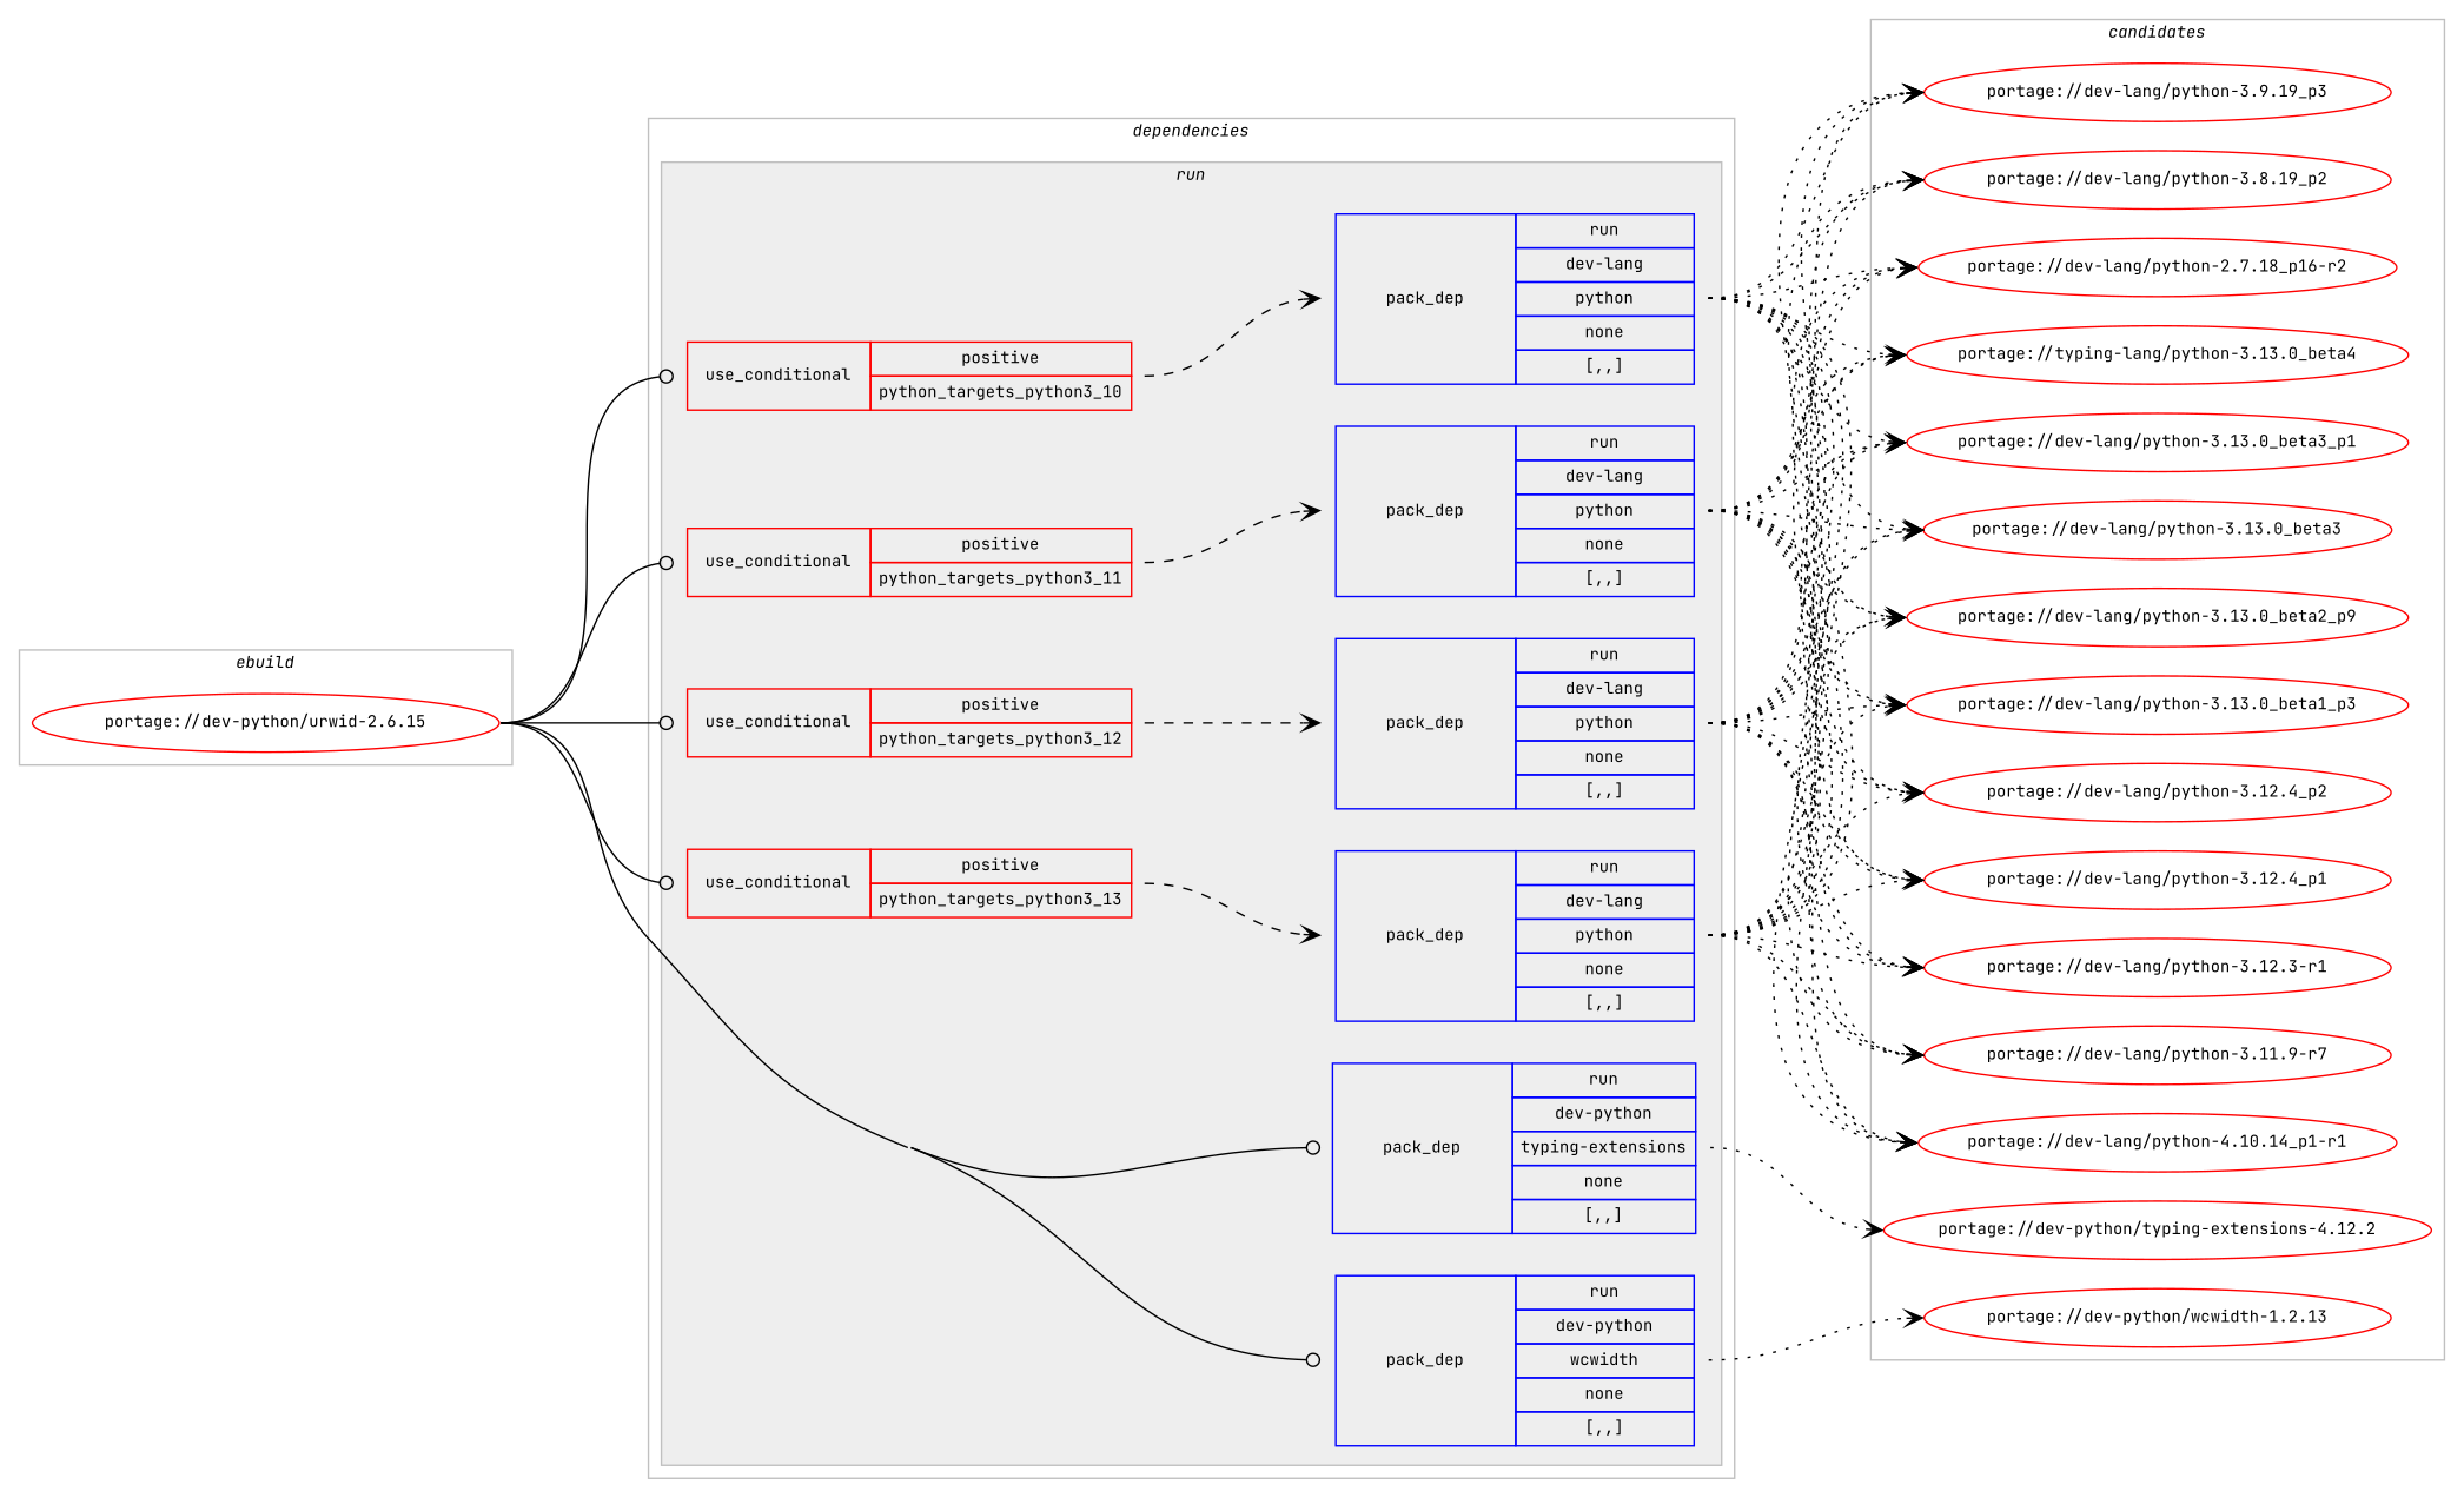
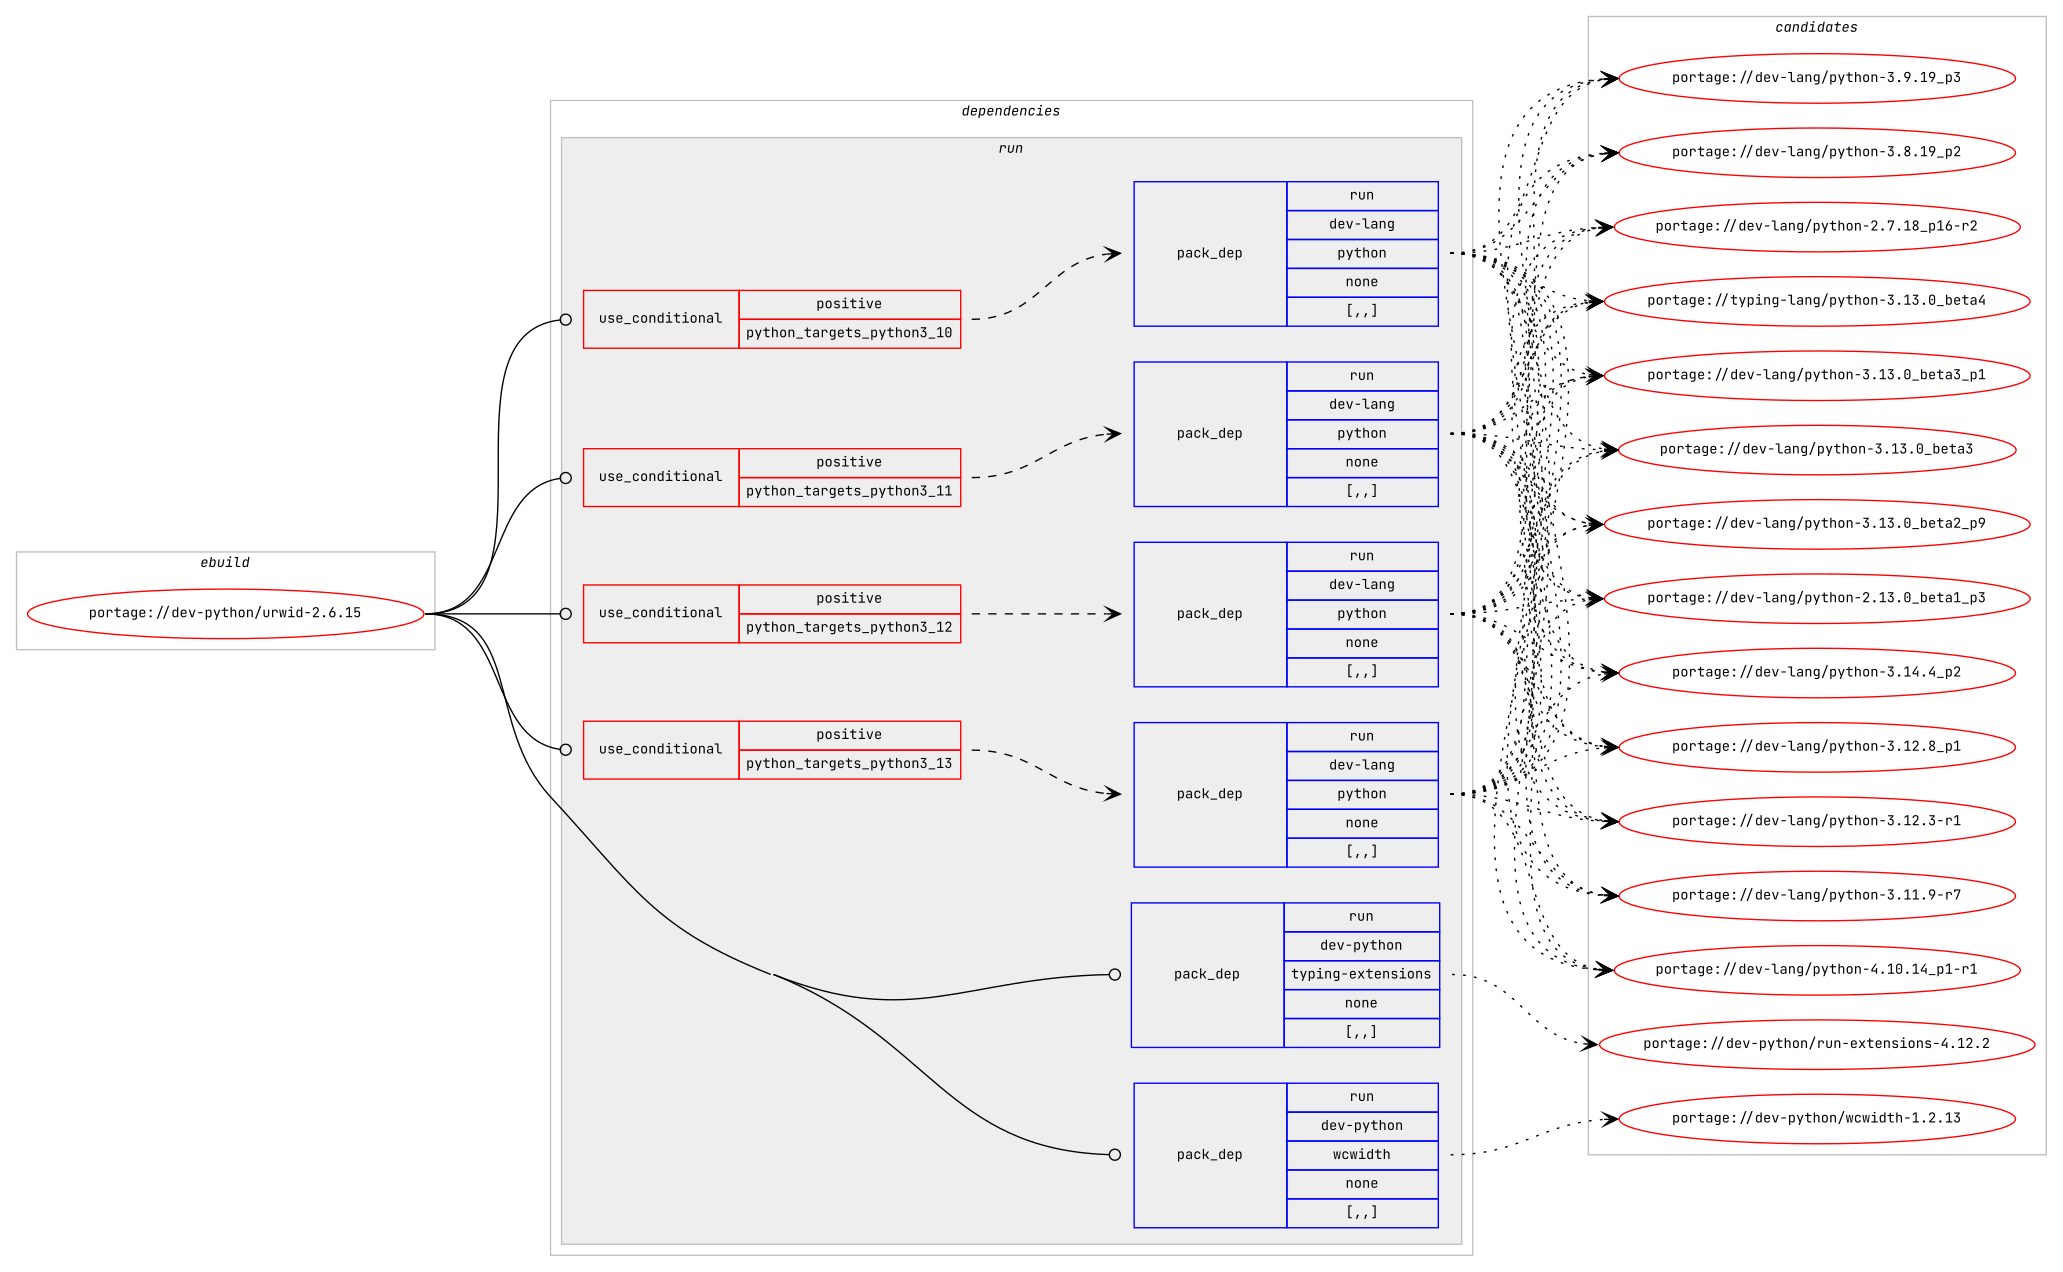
  digraph {
    compound=true
    concentrate=true
    fontname="JetBrains Mono"
    fontsize=10
    newrank=true
    rankdir=LR
    ranksep=1.5
    node [color=red fontname="JetBrains Mono" fontsize=10]
    edge [arrowhead=vee fontname="JetBrains Mono" headport=w style=dotted tailport=e weight=100]
    n1 [label="portage://dev-python/urwid-2.6.15" width=4]
    n2 [color=blue label=<<TABLE BORDER="0" CELLBORDER="1" CELLSPACING="0" CELLPADDING="4" WIDTH="220"><TR><TD ROWSPAN="6" CELLPADDING="30">pack_dep</TD></TR><TR><TD WIDTH="110">run</TD></TR><TR><TD>dev-lang</TD></TR><TR><TD>python</TD></TR><TR><TD>none</TD></TR><TR><TD>[,,]</TD></TR></TABLE>> shape=none]
    n3 [label=<<TABLE BORDER="0" CELLBORDER="1" CELLSPACING="0" CELLPADDING="4"><TR><TD ROWSPAN="3" CELLPADDING="10">use_conditional</TD></TR><TR><TD>positive</TD></TR><TR><TD>python_targets_python3_10</TD></TR></TABLE>> shape=none]
    n4 [color=blue label=<<TABLE BORDER="0" CELLBORDER="1" CELLSPACING="0" CELLPADDING="4" WIDTH="220"><TR><TD ROWSPAN="6" CELLPADDING="30">pack_dep</TD></TR><TR><TD WIDTH="110">run</TD></TR><TR><TD>dev-lang</TD></TR><TR><TD>python</TD></TR><TR><TD>none</TD></TR><TR><TD>[,,]</TD></TR></TABLE>> shape=none]
    n5 [label=<<TABLE BORDER="0" CELLBORDER="1" CELLSPACING="0" CELLPADDING="4"><TR><TD ROWSPAN="3" CELLPADDING="10">use_conditional</TD></TR><TR><TD>positive</TD></TR><TR><TD>python_targets_python3_11</TD></TR></TABLE>> shape=none]
    n6 [color=blue label=<<TABLE BORDER="0" CELLBORDER="1" CELLSPACING="0" CELLPADDING="4" WIDTH="220"><TR><TD ROWSPAN="6" CELLPADDING="30">pack_dep</TD></TR><TR><TD WIDTH="110">run</TD></TR><TR><TD>dev-lang</TD></TR><TR><TD>python</TD></TR><TR><TD>none</TD></TR><TR><TD>[,,]</TD></TR></TABLE>> shape=none]
    n7 [label=<<TABLE BORDER="0" CELLBORDER="1" CELLSPACING="0" CELLPADDING="4"><TR><TD ROWSPAN="3" CELLPADDING="10">use_conditional</TD></TR><TR><TD>positive</TD></TR><TR><TD>python_targets_python3_12</TD></TR></TABLE>> shape=none]
    n8 [color=blue label=<<TABLE BORDER="0" CELLBORDER="1" CELLSPACING="0" CELLPADDING="4" WIDTH="220"><TR><TD ROWSPAN="6" CELLPADDING="30">pack_dep</TD></TR><TR><TD WIDTH="110">run</TD></TR><TR><TD>dev-lang</TD></TR><TR><TD>python</TD></TR><TR><TD>none</TD></TR><TR><TD>[,,]</TD></TR></TABLE>> shape=none]
    n9 [label=<<TABLE BORDER="0" CELLBORDER="1" CELLSPACING="0" CELLPADDING="4"><TR><TD ROWSPAN="3" CELLPADDING="10">use_conditional</TD></TR><TR><TD>positive</TD></TR><TR><TD>python_targets_python3_13</TD></TR></TABLE>> shape=none]
    n10 [color=blue label=<<TABLE BORDER="0" CELLBORDER="1" CELLSPACING="0" CELLPADDING="4" WIDTH="220"><TR><TD ROWSPAN="6" CELLPADDING="30">pack_dep</TD></TR><TR><TD WIDTH="110">run</TD></TR><TR><TD>dev-python</TD></TR><TR><TD>typing-extensions</TD></TR><TR><TD>none</TD></TR><TR><TD>[,,]</TD></TR></TABLE>> shape=none]
    n11 [color=blue label=<<TABLE BORDER="0" CELLBORDER="1" CELLSPACING="0" CELLPADDING="4" WIDTH="220"><TR><TD ROWSPAN="6" CELLPADDING="30">pack_dep</TD></TR><TR><TD WIDTH="110">run</TD></TR><TR><TD>dev-python</TD></TR><TR><TD>wcwidth</TD></TR><TR><TD>none</TD></TR><TR><TD>[,,]</TD></TR></TABLE>> shape=none]
    n12 [label="portage://typing-lang/python-3.13.0_beta4" width=4]
    n13 [label="portage://dev-lang/python-3.13.0_beta3_p1" width=4]
    n14 [label="portage://dev-lang/python-3.13.0_beta3" width=4]
    n15 [label="portage://dev-lang/python-3.13.0_beta2_p9" width=4]
-   n16 [label="portage://dev-lang/python-3.13.0_beta1_p3" width=4]
-   n17 [label="portage://dev-lang/python-3.12.4_p2" width=4]
-   n18 [label="portage://dev-lang/python-3.12.4_p1" width=4]
+   n16 [label="portage://dev-lang/python-2.13.0_beta1_p3" width=4]
+   n17 [label="portage://dev-lang/python-3.14.4_p2" width=4]
+   n18 [label="portage://dev-lang/python-3.12.8_p1" width=4]
    n19 [label="portage://dev-lang/python-3.12.3-r1" width=4]
    n20 [label="portage://dev-lang/python-3.11.9-r7" width=4]
    n21 [label="portage://dev-lang/python-4.10.14_p1-r1" width=4]
    n22 [label="portage://dev-lang/python-3.9.19_p3" width=4]
    n23 [label="portage://dev-lang/python-3.8.19_p2" width=4]
    n24 [label="portage://dev-lang/python-2.7.18_p16-r2" width=4]
-   n25 [label="portage://dev-python/typing-extensions-4.12.2" width=4]
+   n25 [label="portage://dev-python/run-extensions-4.12.2" width=4]
    n26 [label="portage://dev-python/wcwidth-1.2.13" width=4]
    subgraph cluster_1 {
      color=gray
      label=<<i>ebuild</i>>
      n1
    }
    subgraph cluster_2 {
      color=gray
      label=<<i>dependencies</i>>
      subgraph cluster_3 {
        color=gray
        fillcolor="#eeeeee"
        label=<<i>compile</i>>
        style=filled
      }
      subgraph cluster_4 {
        color=gray
        fillcolor="#eeeeee"
        label=<<i>compile and run</i>>
        style=filled
      }
      subgraph cluster_5 {
        color=gray
        fillcolor="#eeeeee"
        label=<<i>run</i>>
        style=filled
        subgraph sub_6 {
          color=gray
          fillcolor="#eeeeee"
          label=<<i>run</i>>
          style=filled
          n3
          subgraph sub_7 {
            color=gray
            fillcolor="#eeeeee"
            label=<<i>run</i>>
            style=filled
            n2
          }
        }
        subgraph sub_8 {
          color=gray
          fillcolor="#eeeeee"
          label=<<i>run</i>>
          style=filled
          n5
          subgraph sub_9 {
            color=gray
            fillcolor="#eeeeee"
            label=<<i>run</i>>
            style=filled
            n4
          }
        }
        subgraph sub_10 {
          color=gray
          fillcolor="#eeeeee"
          label=<<i>run</i>>
          style=filled
          n7
          subgraph sub_11 {
            color=gray
            fillcolor="#eeeeee"
            label=<<i>run</i>>
            style=filled
            n6
          }
        }
        subgraph sub_12 {
          color=gray
          fillcolor="#eeeeee"
          label=<<i>run</i>>
          style=filled
          n9
          subgraph sub_13 {
            color=gray
            fillcolor="#eeeeee"
            label=<<i>run</i>>
            style=filled
            n8
          }
        }
        subgraph sub_14 {
          color=gray
          fillcolor="#eeeeee"
          label=<<i>run</i>>
          style=filled
          n10
        }
        subgraph sub_15 {
          color=gray
          fillcolor="#eeeeee"
          label=<<i>run</i>>
          style=filled
          n11
        }
      }
    }
    subgraph cluster_16 {
      color=gray
      label=<<i>candidates</i>>
      rank=same
      subgraph sub_17 {
        color=black
        label=<<i>candidates</i>>
        nodesep=1
        rank=same
        n12
        n13
        n14
        n15
        n16
        n17
        n18
        n19
        n20
        n21
        n22
        n23
        n24
      }
      subgraph sub_18 {
        color=black
        label=<<i>candidates</i>>
        nodesep=1
        rank=same
        n12
        n13
        n14
        n15
        n16
        n17
        n18
        n19
        n20
        n21
        n22
        n23
        n24
      }
      subgraph sub_19 {
        color=black
        label=<<i>candidates</i>>
        nodesep=1
        rank=same
        n12
        n13
        n14
        n15
        n16
        n17
        n18
        n19
        n20
        n21
        n22
        n23
        n24
      }
      subgraph sub_20 {
        color=black
        label=<<i>candidates</i>>
        nodesep=1
        rank=same
        n12
        n13
        n14
        n15
        n16
        n17
        n18
        n19
        n20
        n21
        n22
        n23
        n24
      }
      subgraph sub_21 {
        color=black
        label=<<i>candidates</i>>
        nodesep=1
        rank=same
        n25
      }
      subgraph sub_22 {
        color=black
        label=<<i>candidates</i>>
        nodesep=1
        rank=same
        n26
      }
    }
    n1 -> n3 [arrowhead=odot style=solid weight=20]
    n1 -> n5 [arrowhead=odot style=solid weight=20]
    n1 -> n7 [arrowhead=odot style=solid weight=20]
    n1 -> n9 [arrowhead=odot style=solid weight=20]
    n1 -> n10 [arrowhead=odot style=solid weight=20]
    n1 -> n11 [arrowhead=odot style=solid weight=20]
    n2 -> n12
    n2 -> n13
    n2 -> n14
    n2 -> n15
    n2 -> n16
    n2 -> n17
    n2 -> n18
    n2 -> n19
    n2 -> n20
    n2 -> n21
    n2 -> n22
    n2 -> n23
    n2 -> n24
    n3 -> n2 [style=dashed weight=20]
    n4 -> n12
    n4 -> n13
    n4 -> n14
    n4 -> n15
    n4 -> n16
    n4 -> n17
    n4 -> n18
    n4 -> n19
    n4 -> n20
    n4 -> n21
    n4 -> n22
    n4 -> n23
    n4 -> n24
    n5 -> n4 [style=dashed weight=20]
    n6 -> n12
    n6 -> n13
    n6 -> n14
    n6 -> n15
    n6 -> n16
    n6 -> n17
    n6 -> n18
    n6 -> n19
    n6 -> n20
    n6 -> n21
    n6 -> n22
    n6 -> n23
    n6 -> n24
    n7 -> n6 [style=dashed weight=20]
    n8 -> n12
    n8 -> n13
    n8 -> n14
    n8 -> n15
    n8 -> n16
    n8 -> n17
    n8 -> n18
    n8 -> n19
    n8 -> n20
    n8 -> n21
    n8 -> n22
    n8 -> n23
    n8 -> n24
    n9 -> n8 [style=dashed weight=20]
    n10 -> n25
    n11 -> n26
  }
